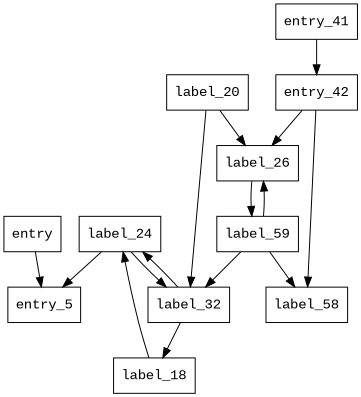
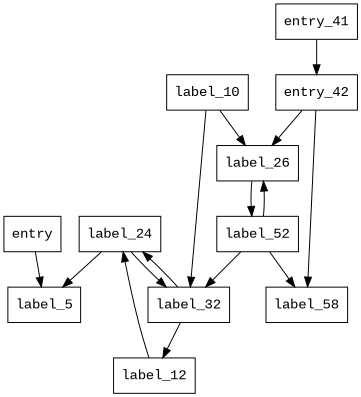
  digraph {
    fontname="Liberation Mono"
    node [fontname="Liberation Mono" shape=box]
    edge [fontname="Liberation Mono"]
    entry
-   label_5 [label=entry_5]
+   label_5
    label_24
    n4 [label=label_32]
-   label_18
-   label_10 [label=label_20]
+   label_18 [label=label_12]
+   label_10
    label_26
-   label_59
+   label_59 [label=label_52]
    label_58
    n10 [label=entry_41]
    n11 [label=entry_42]
    entry -> label_5
    label_24 -> label_5
    label_24 -> n4
    n4 -> label_24
    n4 -> label_18
    label_18 -> label_24
    label_10 -> n4
    label_10 -> label_26
    label_26 -> label_59
    label_59 -> n4
    label_59 -> label_26
    label_59 -> label_58
    n10 -> n11
    n11 -> label_26
    n11 -> label_58
  }
